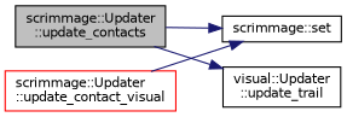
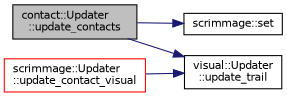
  digraph {
    rankdir=LR
    node [color=black fillcolor=white fontname=Helvetica fontsize=10 shape=record style=filled]
    edge [color=midnightblue fontname=Helvetica fontsize=10 labelfontname=Helvetica labelfontsize=10 style=solid]
-   n1 [fillcolor=grey75 fontcolor=black height=0.2 label="scrimmage::Updater\l::update_contacts" width=0.4]
+   n1 [fillcolor=grey75 fontcolor=black height=0.2 label="contact::Updater\l::update_contacts" width=0.4]
    n2 [height=0.2 label="scrimmage::set" width=0.4]
    n3 [height=0.2 label="visual::Updater\l::update_trail" width=0.4]
    n4 [color=red height=0.2 label="scrimmage::Updater\l::update_contact_visual" width=0.4]
    n1 -> n2
    n1 -> n3
-   n4 -> n2
+   n4 -> n3
  }
